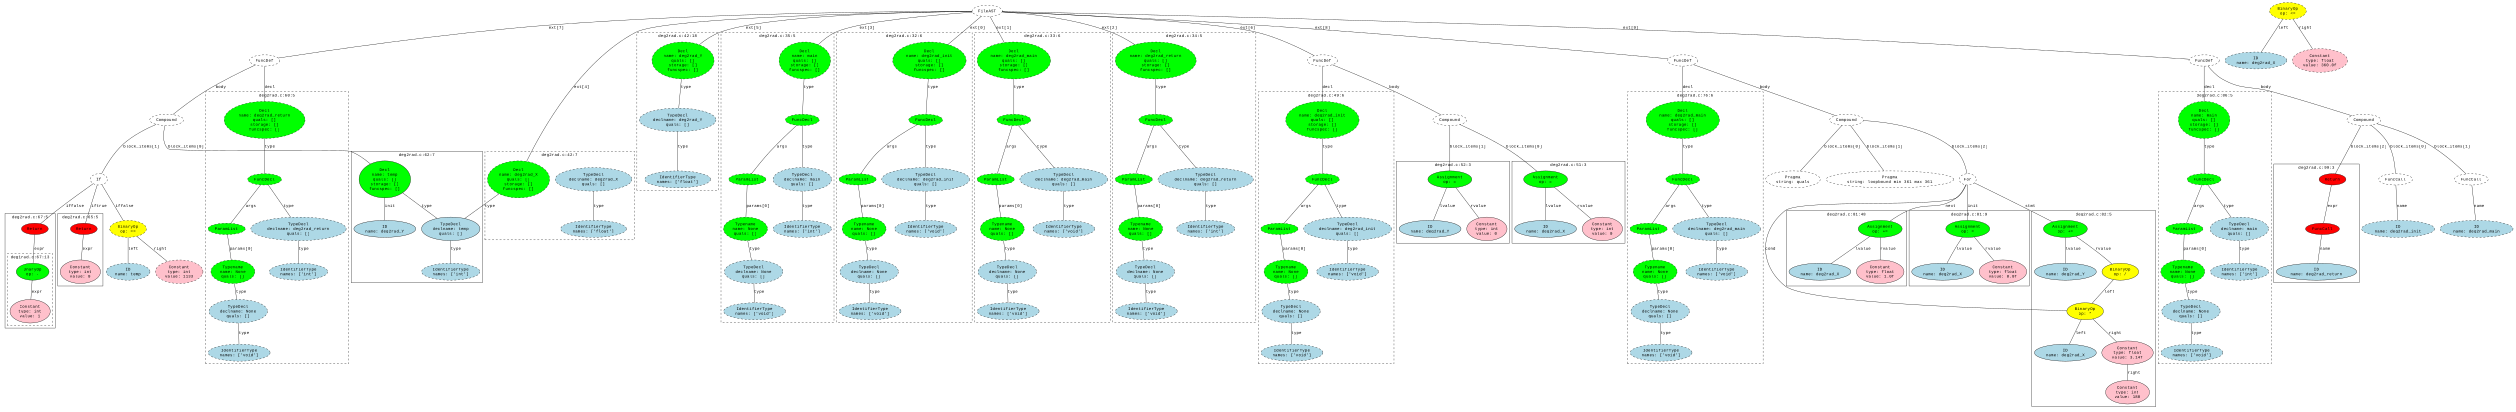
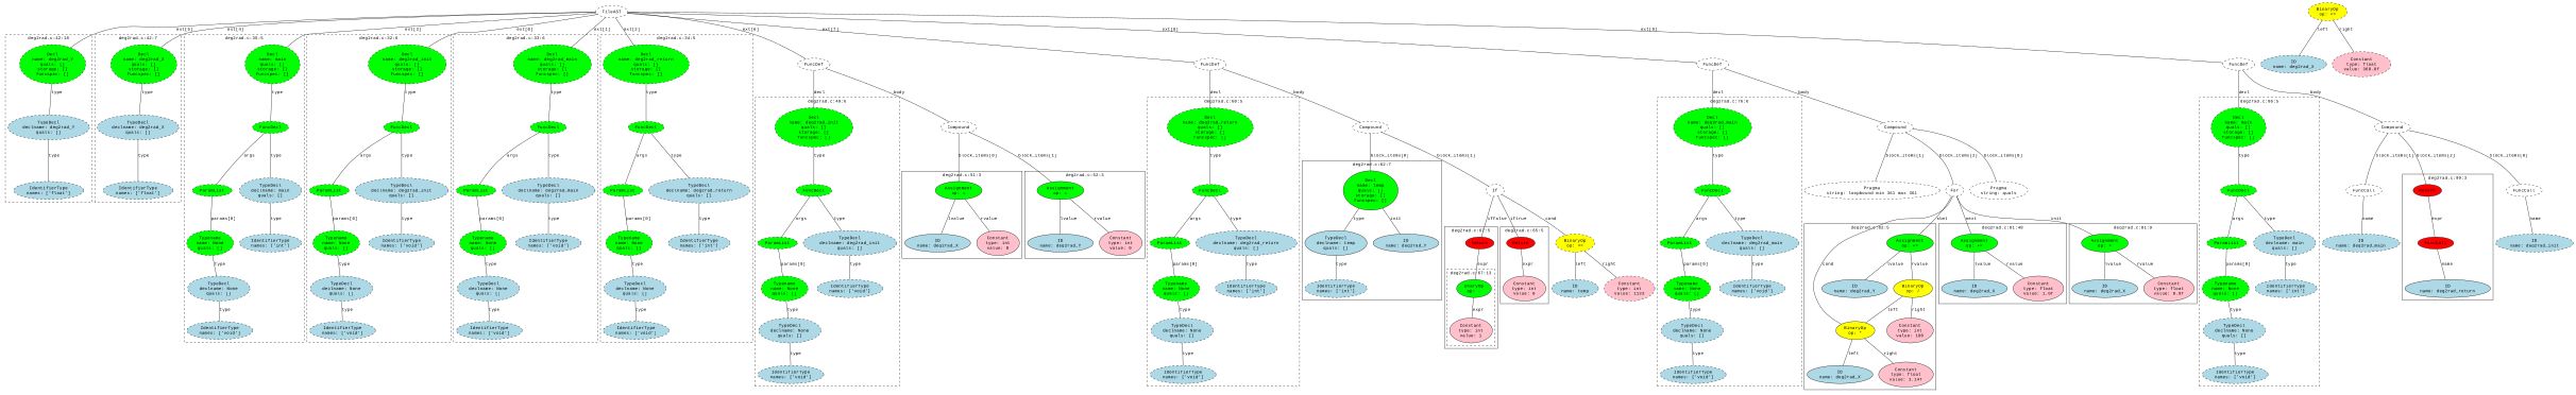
  strict graph {
    fontname="Liberation Mono"
    node [fillcolor=lightblue fontname="Liberation Mono" style="filled,dashed"]
    edge [fontname="Liberation Mono"]
    n1 [fillcolor=pink height=1.041 label="Constant\ntype: int\nvalue: 1" style=filled width=1.2767]
    n2 [fillcolor=green height=0.74639 label="UnaryOp\nop: -" style=filled width=1.316]
    n3 [fillcolor=red height=0.5 label=Return style=filled width=0.95686]
    n4 [height=0.74639 label="IdentifierType\nnames: ['float']" width=1.9053]
    n5 [height=1.041 label="TypeDecl\ndeclname: deg2rad_Y\nquals: []" width=2.6909]
    n6 [fillcolor=green height=1.6303 label="Decl\nname: deg2rad_Y\nquals: []\nstorage: []\nfuncspec: []" width=2.2392]
    n7 [height=0.74639 label="IdentifierType\nnames: ['void']" width=1.9053]
    n8 [height=1.041 label="TypeDecl\ndeclname: None\nquals: []" width=2.082]
    n9 [fillcolor=green height=1.041 label="Typename\nname: None\nquals: []" width=1.6303]
    n10 [fillcolor=green height=0.5 label=ParamList width=1.3179]
    n11 [fillcolor=green height=0.5 label=FuncDecl width=1.2457]
    n12 [height=1.041 label="TypeDecl\ndeclname: deg2rad_return\nquals: []" width=3.1231]
    n13 [height=0.74639 label="IdentifierType\nnames: ['int']" width=1.8463]
    n14 [fillcolor=green height=1.6303 label="Decl\nname: deg2rad_return\nquals: []\nstorage: []\nfuncspec: []" width=2.6909]
    n15 [height=0.74639 label="IdentifierType\nnames: ['float']" width=1.9053]
    n16 [height=1.041 label="TypeDecl\ndeclname: deg2rad_X\nquals: []" width=2.6909]
    n17 [fillcolor=green height=1.6303 label="Decl\nname: deg2rad_X\nquals: []\nstorage: []\nfuncspec: []" width=2.2392]
    n18 [height=0.74639 label="ID\nname: deg2rad_Y" style=filled width=2.2392]
    n19 [fillcolor=green height=0.74639 label="Assignment\nop: +=" style=filled width=1.6106]
    n20 [fillcolor=yellow height=0.74639 label="BinaryOp\nop: /" style=filled width=1.3749]
    n21 [fillcolor=yellow height=0.74639 label="BinaryOp\nop: *" style=filled width=1.3749]
    n22 [fillcolor=pink height=1.041 label="Constant\ntype: int\nvalue: 180" style=filled width=1.4535]
    n23 [height=0.74639 label="ID\nname: deg2rad_X" style=filled width=2.2392]
    n24 [fillcolor=pink height=1.041 label="Constant\ntype: float\nvalue: 3.14f" style=filled width=1.6106]
    n25 [height=0.74639 label="ID\nname: deg2rad_Y" style=filled width=2.2392]
    n26 [fillcolor=green height=0.74639 label="Assignment\nop: =" style=filled width=1.6106]
    n27 [fillcolor=pink height=1.041 label="Constant\ntype: int\nvalue: 0" style=filled width=1.2767]
    n28 [height=0.74639 label="IdentifierType\nnames: ['int']" width=1.8463]
    n29 [height=1.041 label="TypeDecl\ndeclname: temp\nquals: []" style=filled width=2.0428]
    n30 [fillcolor=green height=1.6303 label="Decl\nname: temp\nquals: []\nstorage: []\nfuncspec: []" style=filled width=1.6106]
    n31 [height=0.74639 label="ID\nname: deg2rad_Y" style=filled width=2.2392]
    n32 [height=0.74639 label="ID\nname: deg2rad_X" style=filled width=2.2392]
    n33 [fillcolor=green height=0.74639 label="Assignment\nop: +=" style=filled width=1.6106]
    n34 [fillcolor=pink height=1.041 label="Constant\ntype: float\nvalue: 1.0f" style=filled width=1.4731]
    n35 [height=0.74639 label="ID\nname: deg2rad_X" style=filled width=2.2392]
    n36 [fillcolor=green height=0.74639 label="Assignment\nop: =" style=filled width=1.6106]
    n37 [fillcolor=pink height=1.041 label="Constant\ntype: int\nvalue: 0" style=filled width=1.2767]
    n38 [height=0.74639 label="ID\nname: deg2rad_X" style=filled width=2.2392]
    n39 [fillcolor=green height=0.74639 label="Assignment\nop: =" style=filled width=1.6106]
    n40 [fillcolor=pink height=1.041 label="Constant\ntype: float\nvalue: 0.0f" style=filled width=1.4731]
    n41 [height=0.74639 label="IdentifierType\nnames: ['void']" width=1.9053]
    n42 [height=1.041 label="TypeDecl\ndeclname: None\nquals: []" width=2.082]
    n43 [fillcolor=green height=1.041 label="Typename\nname: None\nquals: []" width=1.6303]
    n44 [fillcolor=green height=0.5 label=ParamList width=1.3179]
    n45 [fillcolor=green height=0.5 label=FuncDecl width=1.2457]
    n46 [height=1.041 label="TypeDecl\ndeclname: main\nquals: []" width=2.0428]
    n47 [height=0.74639 label="IdentifierType\nnames: ['int']" width=1.8463]
    n48 [fillcolor=green height=1.6303 label="Decl\nname: main\nquals: []\nstorage: []\nfuncspec: []" width=1.6106]
    n49 [height=0.74639 label="IdentifierType\nnames: ['void']" width=1.9053]
    n50 [height=1.041 label="TypeDecl\ndeclname: None\nquals: []" width=2.082]
    n51 [fillcolor=green height=1.041 label="Typename\nname: None\nquals: []" width=1.6303]
    n52 [fillcolor=green height=0.5 label=ParamList width=1.3179]
    n53 [fillcolor=green height=0.5 label=FuncDecl width=1.2457]
    n54 [height=1.041 label="TypeDecl\ndeclname: deg2rad_init\nquals: []" width=2.8481]
    n55 [height=0.74639 label="IdentifierType\nnames: ['void']" width=1.9053]
    n56 [fillcolor=green height=1.6303 label="Decl\nname: deg2rad_init\nquals: []\nstorage: []\nfuncspec: []" width=2.3963]
    n57 [height=0.74639 label="IdentifierType\nnames: ['void']" width=1.9053]
    n58 [height=1.041 label="TypeDecl\ndeclname: None\nquals: []" width=2.082]
    n59 [fillcolor=green height=1.041 label="Typename\nname: None\nquals: []" width=1.6303]
    n60 [fillcolor=green height=0.5 label=ParamList width=1.3179]
    n61 [fillcolor=green height=0.5 label=FuncDecl width=1.2457]
    n62 [height=1.041 label="TypeDecl\ndeclname: deg2rad_main\nquals: []" width=3.0445]
    n63 [height=0.74639 label="IdentifierType\nnames: ['void']" width=1.9053]
    n64 [fillcolor=green height=1.6303 label="Decl\nname: deg2rad_main\nquals: []\nstorage: []\nfuncspec: []" width=2.5927]
    n65 [fillcolor=pink height=1.041 label="Constant\ntype: int\nvalue: 0" style=filled width=1.2767]
    n66 [fillcolor=red height=0.5 label=Return style=filled width=0.95686]
    n67 [height=0.74639 label="IdentifierType\nnames: ['void']" width=1.9053]
    n68 [height=1.041 label="TypeDecl\ndeclname: None\nquals: []" width=2.082]
    n69 [fillcolor=green height=1.041 label="Typename\nname: None\nquals: []" width=1.6303]
    n70 [fillcolor=green height=0.5 label=ParamList width=1.3179]
    n71 [fillcolor=green height=0.5 label=FuncDecl width=1.2457]
    n72 [height=1.041 label="TypeDecl\ndeclname: deg2rad_main\nquals: []" width=3.0445]
    n73 [height=0.74639 label="IdentifierType\nnames: ['void']" width=1.9053]
    n74 [fillcolor=green height=1.6303 label="Decl\nname: deg2rad_main\nquals: []\nstorage: []\nfuncspec: []" width=2.5927]
    n75 [height=0.74639 label="IdentifierType\nnames: ['void']" width=1.9053]
    n76 [height=1.041 label="TypeDecl\ndeclname: None\nquals: []" width=2.082]
    n77 [fillcolor=green height=1.041 label="Typename\nname: None\nquals: []" width=1.6303]
    n78 [fillcolor=green height=0.5 label=ParamList width=1.3179]
    n79 [fillcolor=green height=0.5 label=FuncDecl width=1.2457]
    n80 [height=1.041 label="TypeDecl\ndeclname: deg2rad_init\nquals: []" width=2.8481]
    n81 [height=0.74639 label="IdentifierType\nnames: ['void']" width=1.9053]
    n82 [fillcolor=green height=1.6303 label="Decl\nname: deg2rad_init\nquals: []\nstorage: []\nfuncspec: []" width=2.3963]
    n83 [height=0.74639 label="IdentifierType\nnames: ['void']" width=1.9053]
    n84 [height=1.041 label="TypeDecl\ndeclname: None\nquals: []" width=2.082]
    n85 [fillcolor=green height=1.041 label="Typename\nname: None\nquals: []" width=1.6303]
    n86 [fillcolor=green height=0.5 label=ParamList width=1.3179]
    n87 [fillcolor=green height=0.5 label=FuncDecl width=1.2457]
    n88 [height=1.041 label="TypeDecl\ndeclname: deg2rad_return\nquals: []" width=3.1231]
    n89 [height=0.74639 label="IdentifierType\nnames: ['int']" width=1.8463]
    n90 [fillcolor=green height=1.6303 label="Decl\nname: deg2rad_return\nquals: []\nstorage: []\nfuncspec: []" width=2.6909]
    n91 [height=0.74639 label="IdentifierType\nnames: ['void']" width=1.9053]
    n92 [height=1.041 label="TypeDecl\ndeclname: None\nquals: []" width=2.082]
    n93 [fillcolor=green height=1.041 label="Typename\nname: None\nquals: []" width=1.6303]
    n94 [fillcolor=green height=0.5 label=ParamList width=1.3179]
    n95 [fillcolor=green height=0.5 label=FuncDecl width=1.2457]
    n96 [height=1.041 label="TypeDecl\ndeclname: main\nquals: []" width=2.0428]
    n97 [height=0.74639 label="IdentifierType\nnames: ['int']" width=1.8463]
    n98 [fillcolor=green height=1.6303 label="Decl\nname: main\nquals: []\nstorage: []\nfuncspec: []" width=1.6106]
    n99 [height=0.74639 label="ID\nname: deg2rad_return" style=filled width=2.6909]
    n100 [fillcolor=red height=0.5 label=FuncCall style=filled width=1.1916]
    n101 [fillcolor=red height=0.5 label=Return style=filled width=0.95686]
    n102 [fillcolor=white height=0.5 label=FileAST width=1.1374]
    n103 [fillcolor=white height=0.5 label=FuncDef width=1.1555]
    n104 [fillcolor=white height=0.5 label=FuncDef width=1.1555]
    n105 [fillcolor=white height=0.5 label=FuncDef width=1.1555]
    n106 [fillcolor=white height=0.5 label=FuncDef width=1.1555]
    n107 [fillcolor=white height=0.5 label=Compound width=1.3902]
    n108 [fillcolor=white height=0.5 label=Compound width=1.3902]
    n109 [fillcolor=white height=0.5 label=Compound width=1.3902]
    n110 [fillcolor=white height=0.5 label=Compound width=1.3902]
    n111 [fillcolor=white height=0.5 label=If width=0.75]
    n112 [fillcolor=white height=0.74639 label="Pragma\nstring: quals" width=2.1606]
    n113 [fillcolor=white height=0.74639 label="Pragma\nstring: loopbound min 361 max 361" width=4.2034]
    n114 [fillcolor=white height=0.5 label=For width=0.75]
    n115 [fillcolor=white height=0.5 label=FuncCall width=1.1916]
    n116 [fillcolor=white height=0.5 label=FuncCall width=1.1916]
    n117 [fillcolor=yellow height=0.74639 label="BinaryOp\nop: ==" width=1.3749]
    n118 [height=0.74639 label="ID\nname: deg2rad_init" width=2.3963]
    n119 [height=0.74639 label="ID\nname: deg2rad_main" width=2.5927]
    n120 [height=0.74639 label="ID\nname: temp" width=1.6106]
    n121 [fillcolor=pink height=1.041 label="Constant\ntype: int\nvalue: 1133" width=1.5713]
    n122 [fillcolor=yellow height=0.74639 label="BinaryOp\nop: <=" width=1.3749]
    n123 [height=0.74639 label="ID\nname: deg2rad_X" width=2.2392]
    n124 [fillcolor=pink height=1.041 label="Constant\ntype: float\nvalue: 360.0f" width=1.7481]
    subgraph cluster_1 {
      label="deg2rad.c:67:5"
      n3
      subgraph cluster_2 {
-       label="deg1rad.c:67:13"
+       label="deg2rad.c:67:13"
        style=dashed
        n1
        n2
      }
    }
    subgraph cluster_3 {
      label="deg2rad.c:42:18"
      style=dashed
      n4
      n5
      n6
    }
    subgraph cluster_4 {
      label="deg2rad.c:60:5"
      style=dashed
      n7
      n8
      n9
      n10
      n11
      n12
      n13
      n14
    }
    subgraph cluster_5 {
      label="deg2rad.c:42:7"
      style=dashed
      n15
      n16
      n17
    }
    subgraph cluster_6 {
      label="deg2rad.c:82:5"
      n18
      n19
      n20
      n21
      n22
      n23
      n24
    }
    subgraph cluster_7 {
      label="deg2rad.c:52:3"
      n25
      n26
      n27
    }
    subgraph cluster_8 {
      label="deg2rad.c:62:7"
      n28
      n29
      n30
      n31
    }
    subgraph cluster_9 {
      label="deg2rad.c:81:48"
      n32
      n33
      n34
    }
    subgraph cluster_10 {
      label="deg2rad.c:51:3"
      n35
      n36
      n37
    }
    subgraph cluster_11 {
      label="deg2rad.c:81:9"
      n38
      n39
      n40
    }
    subgraph cluster_12 {
      label="deg2rad.c:35:5"
      style=dashed
      n41
      n42
      n43
      n44
      n45
      n46
      n47
      n48
    }
    subgraph cluster_13 {
      label="deg2rad.c:32:6"
      style=dashed
      n49
      n50
      n51
      n52
      n53
      n54
      n55
      n56
    }
    subgraph cluster_14 {
      label="deg2rad.c:33:6"
      style=dashed
      n57
      n58
      n59
      n60
      n61
      n62
      n63
      n64
    }
    subgraph cluster_15 {
      label="deg2rad.c:65:5"
      n65
      n66
    }
    subgraph cluster_16 {
      label="deg2rad.c:76:6"
      style=dashed
      n67
      n68
      n69
      n70
      n71
      n72
      n73
      n74
    }
    subgraph cluster_17 {
      label="deg2rad.c:49:6"
      style=dashed
      n75
      n76
      n77
      n78
      n79
      n80
      n81
      n82
    }
    subgraph cluster_18 {
      label="deg2rad.c:34:5"
      style=dashed
      n83
      n84
      n85
      n86
      n87
      n88
      n89
      n90
    }
    subgraph cluster_19 {
      label="deg2rad.c:86:5"
      style=dashed
      n91
      n92
      n93
      n94
      n95
      n96
      n97
      n98
    }
    subgraph cluster_20 {
      label="deg2rad.c:99:3"
      n99
      n100
      n101
    }
    n2 -- n1 [label=expr]
    n3 -- n2 [label=expr]
    n5 -- n4 [label=type]
    n6 -- n5 [label=type]
    n8 -- n7 [label=type]
    n9 -- n8 [label=type]
    n10 -- n9 [label="params[0]"]
    n11 -- n10 [label=args]
    n11 -- n12 [label=type]
    n12 -- n13 [label=type]
    n14 -- n11 [label=type]
    n16 -- n15 [label=type]
-   n17 -- n29 [label=type]
+   n17 -- n16 [label=type]
    n19 -- n18 [label=lvalue]
    n19 -- n20 [label=rvalue]
    n20 -- n21 [label=left]
-   n24 -- n22 [label=right]
+   n20 -- n22 [label=right]
    n21 -- n23 [label=left]
    n21 -- n24 [label=right]
    n26 -- n25 [label=lvalue]
    n26 -- n27 [label=rvalue]
    n29 -- n28 [label=type]
    n30 -- n29 [label=type]
    n30 -- n31 [label=init]
    n33 -- n32 [label=lvalue]
    n33 -- n34 [label=rvalue]
    n36 -- n35 [label=lvalue]
    n36 -- n37 [label=rvalue]
    n39 -- n38 [label=lvalue]
    n39 -- n40 [label=rvalue]
    n42 -- n41 [label=type]
    n43 -- n42 [label=type]
    n44 -- n43 [label="params[0]"]
    n45 -- n44 [label=args]
    n45 -- n46 [label=type]
    n46 -- n47 [label=type]
    n48 -- n45 [label=type]
    n50 -- n49 [label=type]
    n51 -- n50 [label=type]
    n52 -- n51 [label="params[0]"]
    n53 -- n52 [label=args]
    n53 -- n54 [label=type]
    n54 -- n55 [label=type]
    n56 -- n53 [label=type]
    n58 -- n57 [label=type]
    n59 -- n58 [label=type]
    n60 -- n59 [label="params[0]"]
    n61 -- n60 [label=args]
    n61 -- n62 [label=type]
    n62 -- n63 [label=type]
    n64 -- n61 [label=type]
    n66 -- n65 [label=expr]
    n68 -- n67 [label=type]
    n69 -- n68 [label=type]
    n70 -- n69 [label="params[0]"]
    n71 -- n70 [label=args]
    n71 -- n72 [label=type]
    n72 -- n73 [label=type]
    n74 -- n71 [label=type]
    n76 -- n75 [label=type]
    n77 -- n76 [label=type]
    n78 -- n77 [label="params[0]"]
    n79 -- n78 [label=args]
    n79 -- n80 [label=type]
    n80 -- n81 [label=type]
    n82 -- n79 [label=type]
    n84 -- n83 [label=type]
    n85 -- n84 [label=type]
    n86 -- n85 [label="params[0]"]
    n87 -- n86 [label=args]
    n87 -- n88 [label=type]
    n88 -- n89 [label=type]
    n90 -- n87 [label=type]
    n92 -- n91 [label=type]
    n93 -- n92 [label=type]
    n94 -- n93 [label="params[0]"]
    n95 -- n94 [label=args]
    n95 -- n96 [label=type]
    n96 -- n97 [label=type]
    n98 -- n95 [label=type]
    n100 -- n99 [label=name]
    n101 -- n100 [label=expr]
    n102 -- n6 [label="ext[5]"]
    n102 -- n17 [label="ext[4]"]
    n102 -- n48 [label="ext[3]"]
    n102 -- n56 [label="ext[0]"]
    n102 -- n64 [label="ext[1]"]
    n102 -- n90 [label="ext[2]"]
    n102 -- n103 [label="ext[6]"]
    n102 -- n104 [label="ext[7]"]
    n102 -- n105 [label="ext[8]"]
    n102 -- n106 [label="ext[9]"]
    n103 -- n82 [label=decl]
    n103 -- n107 [label=body]
    n104 -- n14 [label=decl]
    n104 -- n108 [label=body]
    n105 -- n74 [label=decl]
    n105 -- n109 [label=body]
    n106 -- n98 [label=decl]
    n106 -- n110 [label=body]
    n107 -- n26 [label="block_items[1]"]
    n107 -- n36 [label="block_items[0]"]
    n108 -- n30 [label="block_items[0]"]
    n108 -- n111 [label="block_items[1]"]
    n109 -- n112 [label="block_items[0]"]
    n109 -- n113 [label="block_items[1]"]
    n109 -- n114 [label="block_items[2]"]
    n110 -- n101 [label="block_items[2]"]
    n110 -- n115 [label="block_items[0]"]
    n110 -- n116 [label="block_items[1]"]
    n111 -- n3 [label=iffalse]
    n111 -- n66 [label=iftrue]
-   n111 -- n117 [label=iffalse]
+   n111 -- n117 [label=cond]
    n114 -- n19 [label=stmt]
    n114 -- n21 [label=cond]
    n114 -- n33 [label=next]
    n114 -- n39 [label=init]
    n115 -- n118 [label=name]
    n116 -- n119 [label=name]
    n117 -- n120 [label=left]
    n117 -- n121 [label=right]
    n122 -- n123 [label=left]
    n122 -- n124 [label=right]
  }
